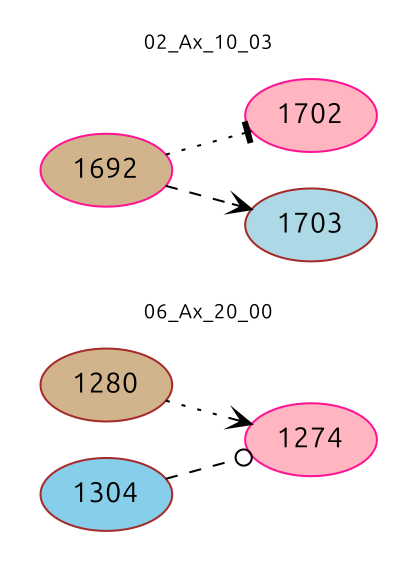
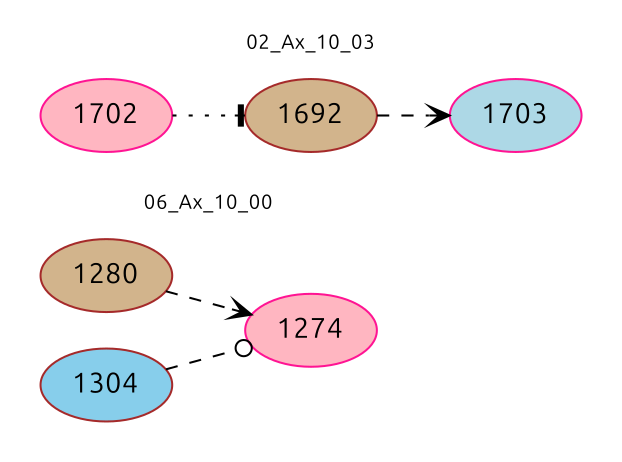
  digraph {
    fontname=Ubuntu
    rankdir=LR
    node [color=deeppink fillcolor=tan fontname=Ubuntu style=filled]
    edge [arrowhead=vee color=black fontname=Ubuntu style=dotted]
    n1 [color=brown label=1280]
    n2 [fillcolor=lightpink label=1274]
    n3 [color=brown fillcolor=skyblue label=1304]
-   n4 [color=brown fillcolor=lightblue label=1703]
-   n5 [label=1692]
+   n4 [fillcolor=lightblue label=1703]
+   n5 [color=brown label=1692]
    n6 [fillcolor=lightpink label=1702]
    subgraph cluster_1 {
      color=white
      fontsize=10
-     label="06_Ax_20_00"
+     label="06_Ax_10_00"
      n1
      n2
      n3
    }
    subgraph cluster_2 {
      color=white
      fontsize=10
      label="02_Ax_10_03"
      n4
      n5
      n6
    }
-   n1 -> n2
+   n1 -> n2 [style=dashed]
    n3 -> n2 [arrowhead=odot style=dashed]
    n5 -> n4 [style=dashed]
-   n5 -> n6 [arrowhead=tee]
+   n6 -> n5 [arrowhead=tee]
  }
